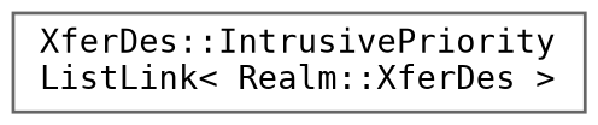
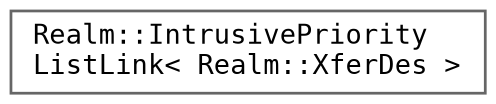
  digraph {
    rankdir=LR
    fontname="DejaVu Sans Mono"
-   n1 [color=grey40 fillcolor=white fontname="DejaVu Sans Mono" fontsize=10 height=0.2 label="XferDes::IntrusivePriority\lListLink\< Realm::XferDes \>" shape=box style=filled width=0.4]
+   n1 [color=grey40 fillcolor=white fontname="DejaVu Sans Mono" fontsize=10 height=0.2 label="Realm::IntrusivePriority\lListLink\< Realm::XferDes \>" shape=box style=filled width=0.4]
  }
